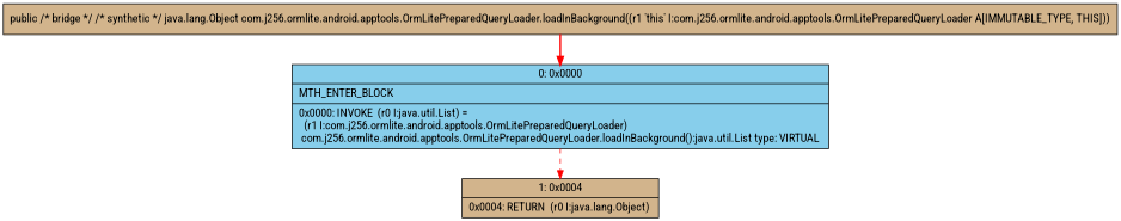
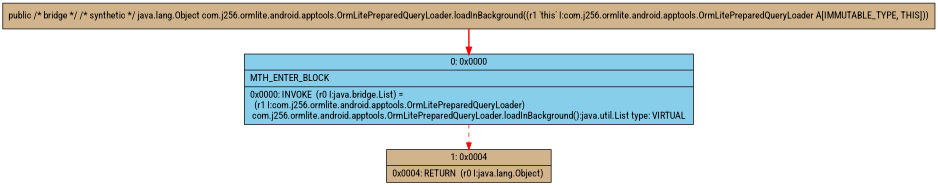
  digraph {
    fontname="Roboto Condensed"
    node [shape=record style=filled fillcolor=tan fontname="Roboto Condensed"]
    edge [color=red fontname="Roboto Condensed"]
-   n1 [label="{0\:\ 0x0000|MTH_ENTER_BLOCK\l|0x0000: INVOKE  (r0 I:java.util.List) = \l  (r1 I:com.j256.ormlite.android.apptools.OrmLitePreparedQueryLoader)\l com.j256.ormlite.android.apptools.OrmLitePreparedQueryLoader.loadInBackground():java.util.List type: VIRTUAL \l}" fillcolor=skyblue]
+   n1 [label="{0\:\ 0x0000|MTH_ENTER_BLOCK\l|0x0000: INVOKE  (r0 I:java.bridge.List) = \l  (r1 I:com.j256.ormlite.android.apptools.OrmLitePreparedQueryLoader)\l com.j256.ormlite.android.apptools.OrmLitePreparedQueryLoader.loadInBackground():java.util.List type: VIRTUAL \l}" fillcolor=skyblue]
    n2 [label="{1\:\ 0x0004|0x0004: RETURN  (r0 I:java.lang.Object) \l}"]
    n3 [label="{public \/* bridge *\/ \/* synthetic *\/ java.lang.Object com.j256.ormlite.android.apptools.OrmLitePreparedQueryLoader.loadInBackground((r1 'this' I:com.j256.ormlite.android.apptools.OrmLitePreparedQueryLoader A[IMMUTABLE_TYPE, THIS])) }"]
    n1 -> n2 [style=dashed]
    n3 -> n1 [style=bold]
  }
